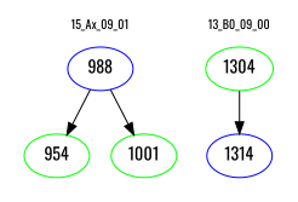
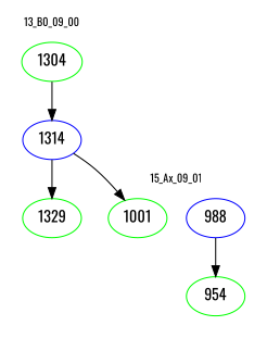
  digraph {
    fontname=Oswald
    node [color=green fontname=Oswald]
    edge [color=black fontname=Oswald]
    n1 [color=blue label=988]
    n2 [label=954]
    n3 [label=1001]
    n4 [color=blue label=1314]
    n5 [label=1304]
+   n6 [label=1329]
    subgraph cluster_1 {
      color=white
      fontsize=10
      label="15_Ax_09_01"
      n1
      n2
      n3
    }
    subgraph cluster_2 {
      color=white
      fontsize=10
      label="13_B0_09_00"
      n4
      n5
+     n6
    }
    n1 -> n2
-   n1 -> n3
+   n4 -> n3
+   n4 -> n6
    n5 -> n4
  }
